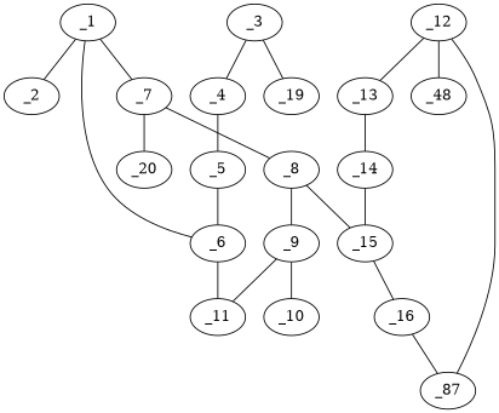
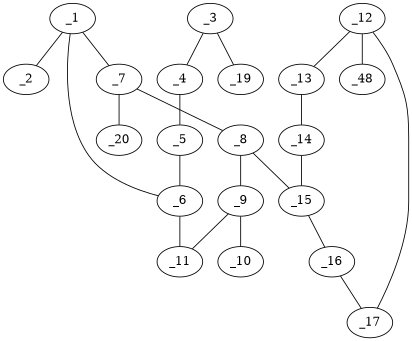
  graph {
    node [charge=0 chem=1 symbol="C  " x=6.3301 y=-0.25]
    edge [valence=1]
    _1 [x=7.1962 y=0.25]
    _2 [x=8.0622]
    _6 [x=7.1962 y=1.25]
    _7
    _11 [chem=4 symbol="N  " y=1.75]
    _8 [x=5.4641 y=0.25]
    _20 [chem=2 symbol="O  " y=-1.25]
    _3 [x=8.9282 y=0.25]
    _4 [x=8.9282 y=1.25]
    _19 [x=9.7942]
    _9 [x=5.4641 y=1.25]
    _15 [x=4.5981]
    _5 [x=8.0622 y=1.75]
    _10 [chem=2 symbol="O  " x=4.5981 y=1.75]
    _16 [chem=4 symbol="N  " x=4.5981 y=-1.25]
-   _17 [chem=4 symbol="N  " x=3.7321 y=-1.75 label=_87]
+   _17 [chem=4 symbol="N  " x=3.7321 y=-1.75]
    _12 [x=2.866 y=-1.25]
    _13 [chem=4 symbol="N  " x=2.866]
    n19 [chem=2 label=_48 symbol="O  " x=2 y=-1.75]
    _14 [x=3.7321 y=0.25]
    _1 -- _2
    _1 -- _6
    _1 -- _7 [valence=2]
    _6 -- _11 [valence=2]
    _7 -- _8
    _7 -- _20
    _8 -- _9 [valence=2]
    _8 -- _15
    _3 -- _4
    _3 -- _19
    _4 -- _5 [valence=2]
    _9 -- _11
    _9 -- _10
    _15 -- _16
    _5 -- _6
    _16 -- _17 [valence=2]
    _12 -- _17
    _12 -- _13 [valence=2]
    _12 -- n19
    _13 -- _14
    _14 -- _15 [valence=2]
  }
